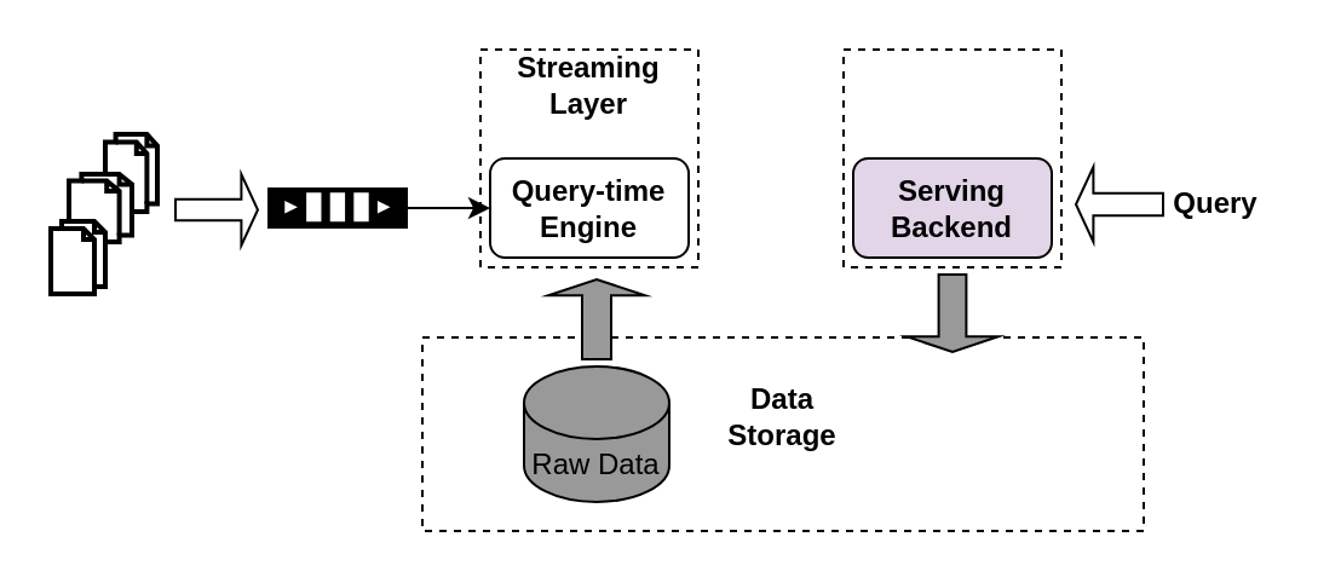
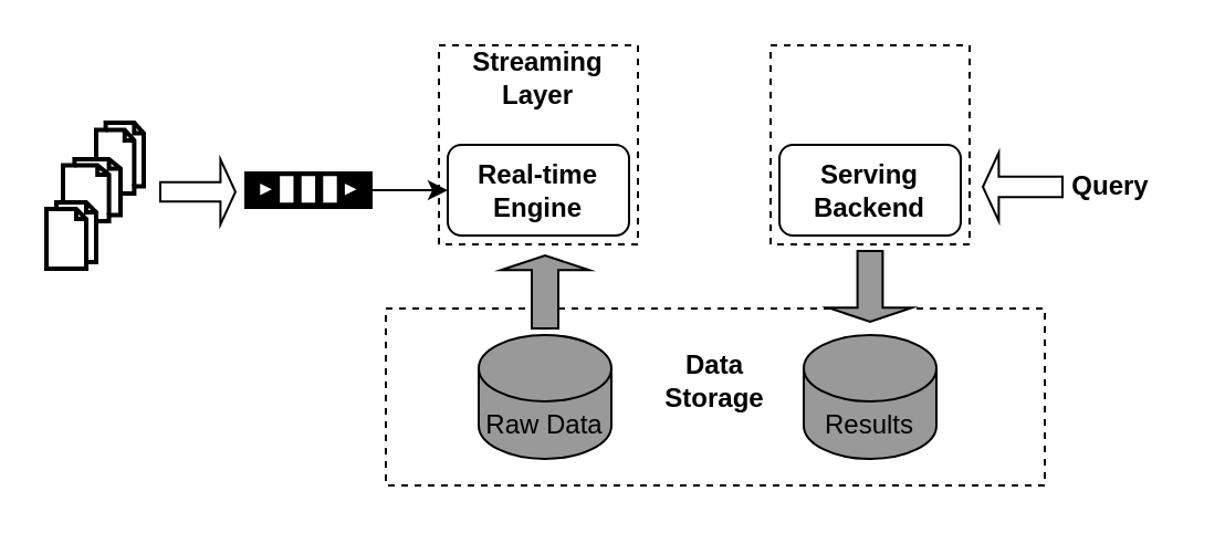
  <mxCell id="0" />
  <mxCell id="1" parent="0" />
  <mxCell id="2" value="" style="rounded=0;whiteSpace=wrap;html=1;dashed=1;" vertex="1" parent="1"><mxGeometry x="174" y="139" width="298" height="80" as="geometry" /></mxCell>
  <mxCell id="3" value="Raw Data" style="shape=cylinder3;whiteSpace=wrap;html=1;boundedLbl=1;backgroundOutline=1;size=15;strokeColor=#000000;fillColor=#999999;" vertex="1" parent="1"><mxGeometry x="216" y="151" width="60" height="56" as="geometry" /></mxCell>
+ <mxCell id="4" value="Results" style="shape=cylinder3;whiteSpace=wrap;html=1;boundedLbl=1;backgroundOutline=1;size=15;fillColor=#999999;" vertex="1" parent="1"><mxGeometry x="363" y="151" width="60" height="56" as="geometry" /></mxCell>
  <mxCell id="5" value="" style="whiteSpace=wrap;html=1;aspect=fixed;dashed=1;" vertex="1" parent="1"><mxGeometry x="198" y="20" width="90" height="90" as="geometry" /></mxCell>
  <mxCell id="6" value="" style="whiteSpace=wrap;html=1;aspect=fixed;dashed=1;" vertex="1" parent="1"><mxGeometry x="348" y="20" width="90" height="90" as="geometry" /></mxCell>
- <mxCell id="7" value="&lt;b&gt;Query-time Engine&lt;/b&gt;" style="rounded=1;whiteSpace=wrap;html=1;" vertex="1" parent="1"><mxGeometry x="202" y="65" width="82" height="41" as="geometry" /></mxCell>
- <mxCell id="8" value="&lt;b&gt;Serving Backend&lt;/b&gt;" style="rounded=1;whiteSpace=wrap;html=1;fillColor=#e1d5e7;" vertex="1" parent="1"><mxGeometry x="352" y="65" width="82" height="41" as="geometry" /></mxCell>
+ <mxCell id="7" value="&lt;b&gt;Real-time Engine&lt;/b&gt;" style="rounded=1;whiteSpace=wrap;html=1;" vertex="1" parent="1"><mxGeometry x="202" y="65" width="82" height="41" as="geometry" /></mxCell>
+ <mxCell id="8" value="&lt;b&gt;Serving Backend&lt;/b&gt;" style="rounded=1;whiteSpace=wrap;html=1;" vertex="1" parent="1"><mxGeometry x="352" y="65" width="82" height="41" as="geometry" /></mxCell>
  <mxCell id="9" value="&lt;b&gt;Data Storage&lt;/b&gt;" style="text;html=1;strokeColor=none;fillColor=none;align=center;verticalAlign=middle;whiteSpace=wrap;rounded=0;" vertex="1" parent="1"><mxGeometry x="293" y="157" width="60" height="30" as="geometry" /></mxCell>
  <mxCell id="10" value="&lt;b&gt;Streaming Layer&lt;/b&gt;" style="text;html=1;strokeColor=none;fillColor=none;align=center;verticalAlign=middle;whiteSpace=wrap;rounded=0;" vertex="1" parent="1"><mxGeometry x="213" y="20" width="60" height="30" as="geometry" /></mxCell>
  <mxCell id="11" value="" style="html=1;verticalLabelPosition=bottom;align=center;labelBackgroundColor=#ffffff;verticalAlign=top;strokeWidth=2;strokeColor=#000000;shadow=0;dashed=0;shape=mxgraph.ios7.icons.documents;fillColor=#FFFFFF;" vertex="1" parent="1"><mxGeometry x="43" y="55" width="21.5" height="32" as="geometry" /></mxCell>
  <mxCell id="12" value="" style="html=1;verticalLabelPosition=bottom;align=center;labelBackgroundColor=#ffffff;verticalAlign=top;strokeWidth=2;strokeColor=#000000;shadow=0;dashed=0;shape=mxgraph.ios7.icons.documents;fillColor=#FFFFFF;" vertex="1" parent="1"><mxGeometry x="28" y="71.5" width="26" height="28" as="geometry" /></mxCell>
  <mxCell id="13" value="" style="html=1;verticalLabelPosition=bottom;align=center;labelBackgroundColor=#ffffff;verticalAlign=top;strokeWidth=2;strokeColor=#000000;shadow=0;dashed=0;shape=mxgraph.ios7.icons.documents;fillColor=#FFFFFF;" vertex="1" parent="1"><mxGeometry x="20.5" y="91" width="22.5" height="30" as="geometry" /></mxCell>
  <mxCell id="14" value="" style="outlineConnect=0;dashed=0;verticalLabelPosition=bottom;verticalAlign=top;align=center;html=1;shape=mxgraph.aws3.queue;fillColor=#000000;gradientColor=none;strokeColor=#000000;" vertex="1" parent="1"><mxGeometry x="110" y="77" width="58" height="17" as="geometry" /></mxCell>
  <mxCell id="15" value="" style="shape=singleArrow;whiteSpace=wrap;html=1;strokeColor=#000000;fillColor=#FFFFFF;" vertex="1" parent="1"><mxGeometry x="72" y="71.5" width="34" height="29.5" as="geometry" /></mxCell>
  <mxCell id="16" value="" style="endArrow=classic;html=1;rounded=0;exitX=1;exitY=0.5;exitDx=0;exitDy=0;exitPerimeter=0;entryX=0;entryY=0.5;entryDx=0;entryDy=0;" edge="1" parent="1" source="14" target="7"><mxGeometry width="50" height="50" relative="1" as="geometry"><mxPoint x="53" y="212" as="sourcePoint" /><mxPoint x="103" y="162" as="targetPoint" /></mxGeometry></mxCell>
  <mxCell id="17" value="" style="shape=singleArrow;direction=west;whiteSpace=wrap;html=1;strokeColor=#000000;fillColor=#FFFFFF;" vertex="1" parent="1"><mxGeometry x="444" y="68.5" width="36" height="31" as="geometry" /></mxCell>
  <mxCell id="18" value="&lt;b&gt;Query&lt;/b&gt;" style="text;html=1;strokeColor=none;fillColor=none;align=center;verticalAlign=middle;whiteSpace=wrap;rounded=0;" vertex="1" parent="1"><mxGeometry x="472" y="69" width="60" height="30" as="geometry" /></mxCell>
  <mxCell id="19" value="" style="shape=singleArrow;direction=north;whiteSpace=wrap;html=1;strokeColor=#000000;fillColor=#999999;" vertex="1" parent="1"><mxGeometry x="226" y="115" width="40" height="33" as="geometry" /></mxCell>
  <mxCell id="20" value="" style="shape=singleArrow;direction=south;whiteSpace=wrap;html=1;strokeColor=#000000;fillColor=#999999;" vertex="1" parent="1"><mxGeometry x="374" y="113" width="38" height="32" as="geometry" /></mxCell>
